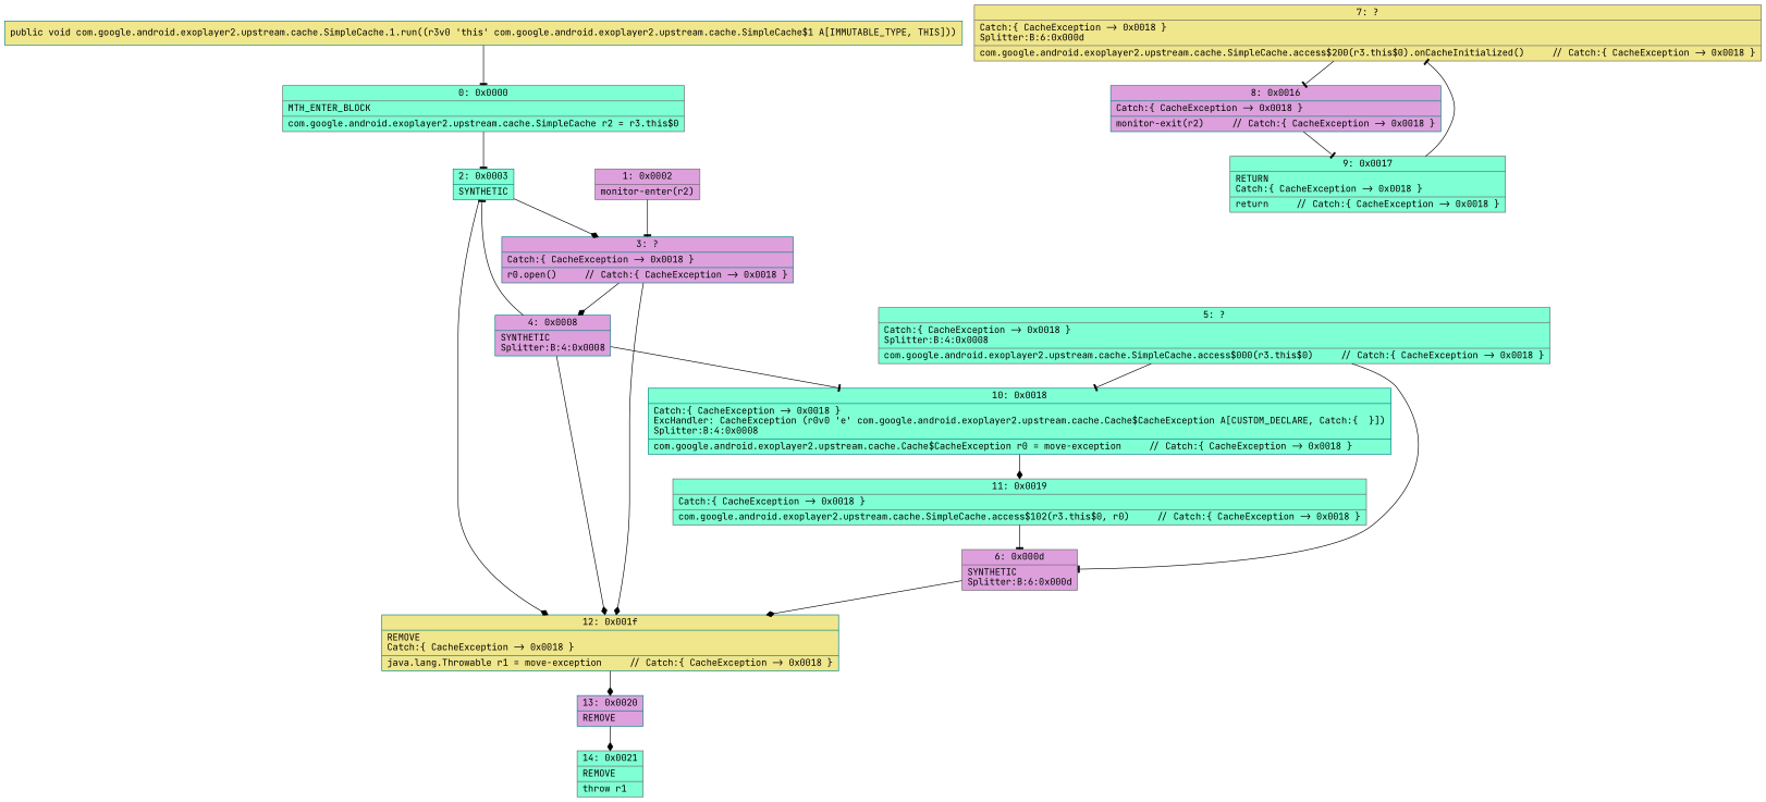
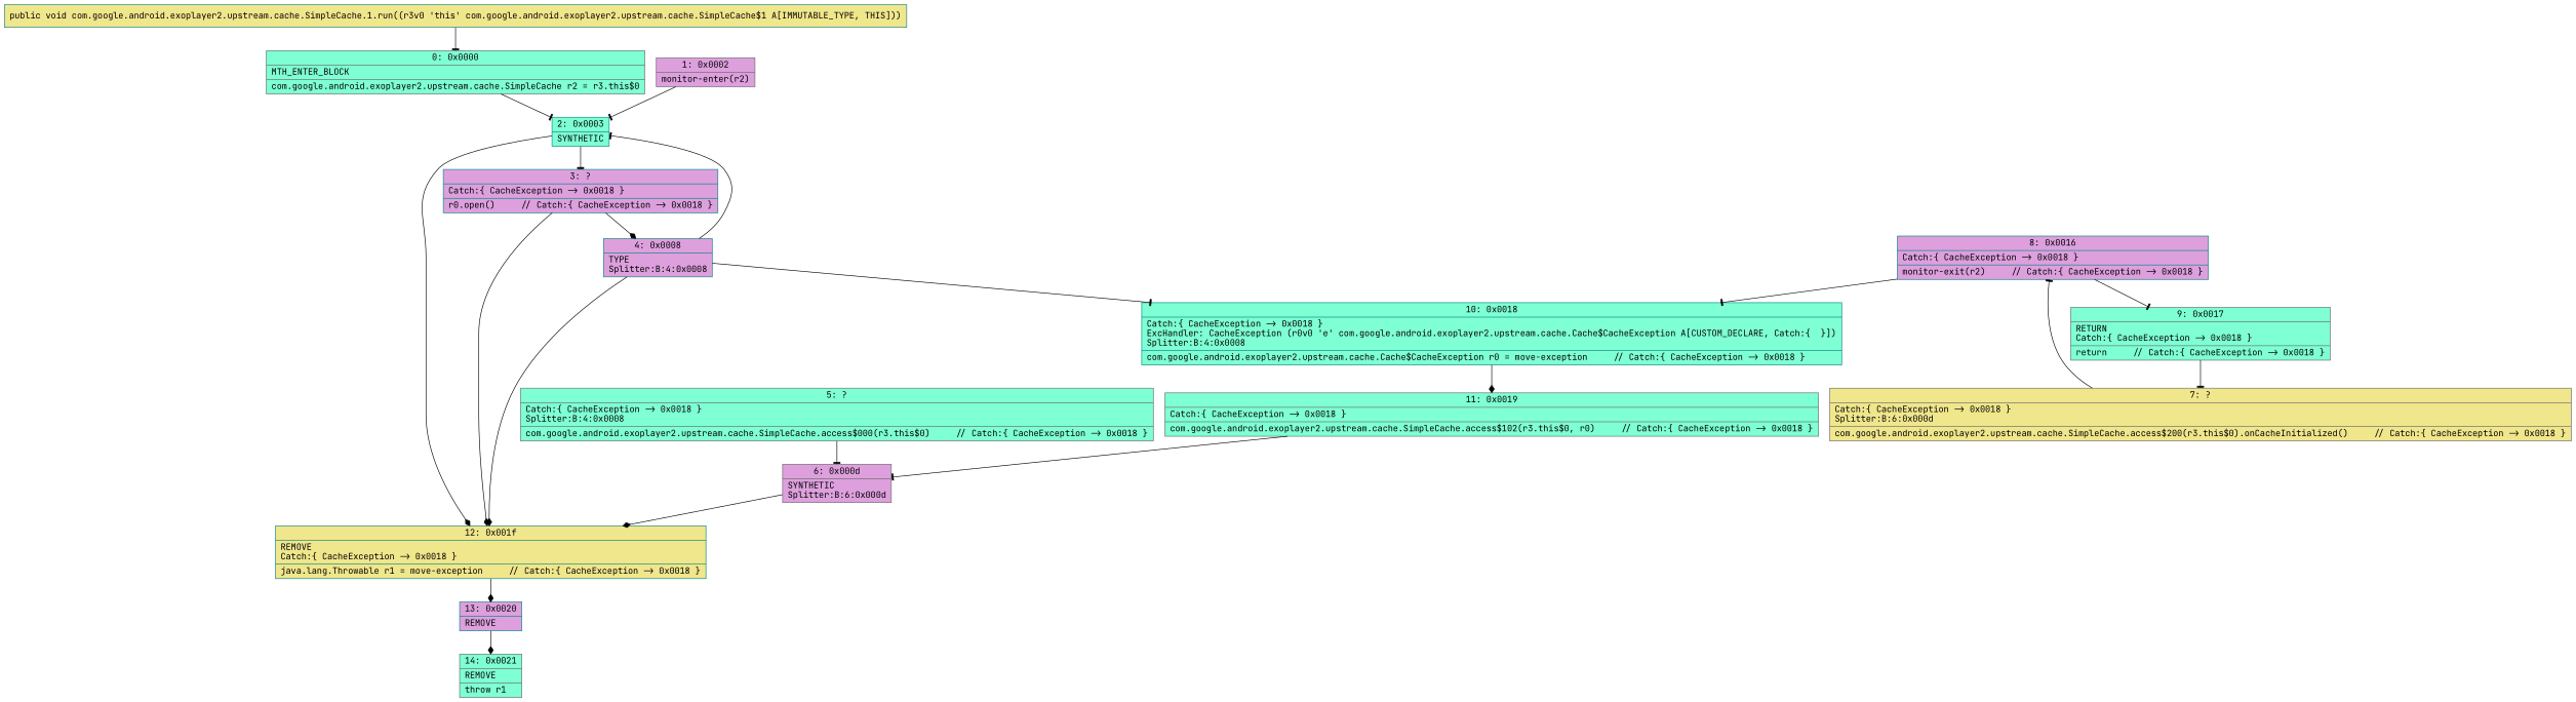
  digraph {
    fontname="JetBrains Mono"
    node [color=gray40 fillcolor=aquamarine fontname="JetBrains Mono" shape=record style=filled]
    edge [arrowhead=tee fontname="JetBrains Mono"]
    n1 [label="{0\:\ 0x0000|MTH_ENTER_BLOCK\l|com.google.android.exoplayer2.upstream.cache.SimpleCache r2 = r3.this$0\l}"]
    n2 [color=teal label="{2\:\ 0x0003|SYNTHETIC\l}"]
    n3 [fillcolor=plum label="{1\:\ 0x0002|monitor\-enter(r2)\l}"]
    n4 [color=teal fillcolor=plum label="{3\:\ ?|Catch:\{ CacheException \-\> 0x0018 \}\l|r0.open()     \/\/ Catch:\{ CacheException \-\> 0x0018 \}\l}"]
    n5 [color=teal fillcolor=khaki label="{12\:\ 0x001f|REMOVE\lCatch:\{ CacheException \-\> 0x0018 \}\l|java.lang.Throwable r1 = move\-exception     \/\/ Catch:\{ CacheException \-\> 0x0018 \}\l}"]
-   n6 [color=teal fillcolor=plum label="{4\:\ 0x0008|SYNTHETIC\lSplitter:B:4:0x0008\l}"]
+   n6 [color=teal fillcolor=plum label="{4\:\ 0x0008|TYPE\lSplitter:B:4:0x0008\l}"]
    n7 [color=teal fillcolor=plum label="{13\:\ 0x0020|REMOVE\l}"]
    n8 [color=teal label="{10\:\ 0x0018|Catch:\{ CacheException \-\> 0x0018 \}\lExcHandler: CacheException (r0v0 'e' com.google.android.exoplayer2.upstream.cache.Cache$CacheException A[CUSTOM_DECLARE, Catch:\{  \}])\lSplitter:B:4:0x0008\l|com.google.android.exoplayer2.upstream.cache.Cache$CacheException r0 = move\-exception     \/\/ Catch:\{ CacheException \-\> 0x0018 \}\l}"]
    n9 [label="{5\:\ ?|Catch:\{ CacheException \-\> 0x0018 \}\lSplitter:B:4:0x0008\l|com.google.android.exoplayer2.upstream.cache.SimpleCache.access$000(r3.this$0)     \/\/ Catch:\{ CacheException \-\> 0x0018 \}\l}"]
    n10 [fillcolor=plum label="{6\:\ 0x000d|SYNTHETIC\lSplitter:B:6:0x000d\l}"]
    n11 [label="{11\:\ 0x0019|Catch:\{ CacheException \-\> 0x0018 \}\l|com.google.android.exoplayer2.upstream.cache.SimpleCache.access$102(r3.this$0, r0)     \/\/ Catch:\{ CacheException \-\> 0x0018 \}\l}"]
    n12 [fillcolor=khaki label="{7\:\ ?|Catch:\{ CacheException \-\> 0x0018 \}\lSplitter:B:6:0x000d\l|com.google.android.exoplayer2.upstream.cache.SimpleCache.access$200(r3.this$0).onCacheInitialized()     \/\/ Catch:\{ CacheException \-\> 0x0018 \}\l}"]
    n13 [color=teal fillcolor=plum label="{8\:\ 0x0016|Catch:\{ CacheException \-\> 0x0018 \}\l|monitor\-exit(r2)     \/\/ Catch:\{ CacheException \-\> 0x0018 \}\l}"]
    n14 [label="{9\:\ 0x0017|RETURN\lCatch:\{ CacheException \-\> 0x0018 \}\l|return     \/\/ Catch:\{ CacheException \-\> 0x0018 \}\l}"]
    n15 [label="{14\:\ 0x0021|REMOVE\l|throw r1\l}"]
    n16 [color=teal fillcolor=khaki label="{public void com.google.android.exoplayer2.upstream.cache.SimpleCache.1.run((r3v0 'this' com.google.android.exoplayer2.upstream.cache.SimpleCache$1 A[IMMUTABLE_TYPE, THIS])) }"]
    n1 -> n2
-   n2 -> n4 [arrowhead=diamond]
+   n2 -> n4
    n2 -> n5 [arrowhead=diamond]
-   n3 -> n4
+   n3 -> n2
    n4 -> n5 [arrowhead=diamond]
    n4 -> n6 [arrowhead=diamond]
    n5 -> n7 [arrowhead=diamond]
    n6 -> n2
    n6 -> n5 [arrowhead=diamond]
    n6 -> n8
    n7 -> n15 [arrowhead=diamond]
    n8 -> n11 [arrowhead=diamond]
-   n9 -> n8
+   n13 -> n8
    n9 -> n10
    n10 -> n5 [arrowhead=diamond]
    n11 -> n10
    n12 -> n13
    n13 -> n14
    n14 -> n12
    n16 -> n1
  }
